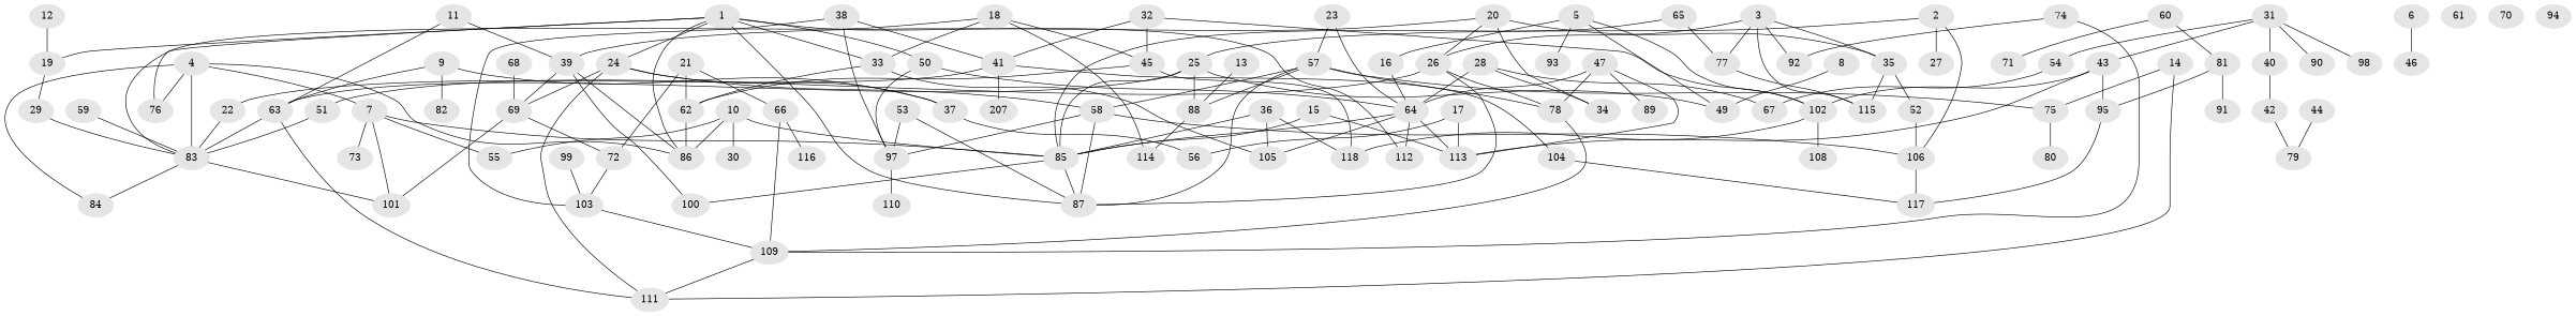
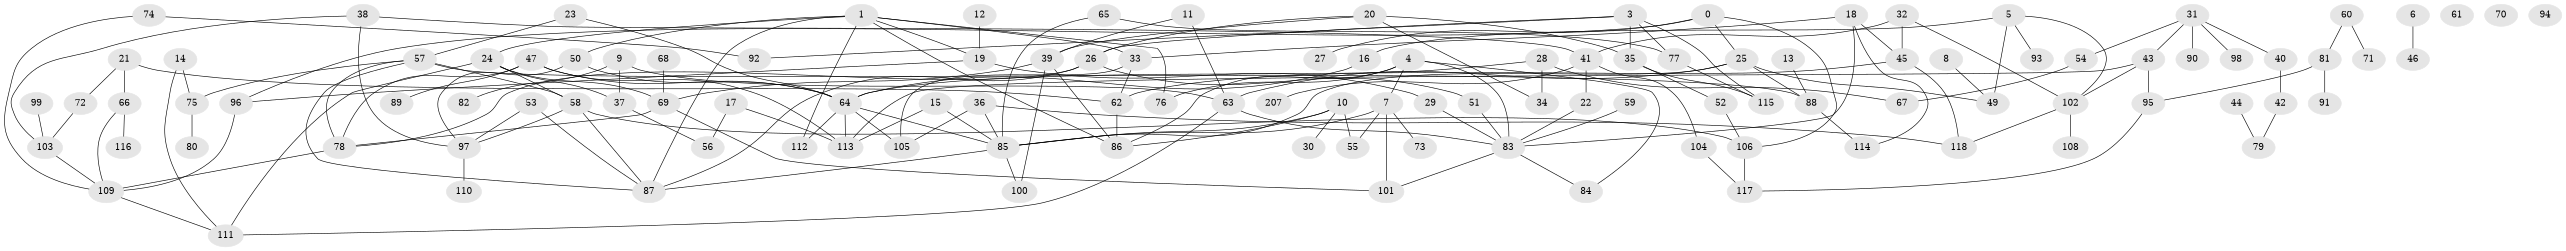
  graph {
    node [color=gray90 style=filled]
    1
    19
    24
    33
    50
    76
    86
    87
    112
+   96
    29
    37
    111
    58
    69
    62
    105
    64
    97
-   2
+   2 [label=0]
    25
    27
    106
    49
    85
    63
    88
    109
    117
    3
    26
    35
    77
    92
    115
    51
    78
    52
    4
    7
    83
    84
    55
    73
    101
    5
    16
    93
    102
    118
    108
    6
    46
    100
    8
    9
    82
    56
    10
    30
    11
    39
    12
    13
    114
    14
    75
    80
    15
    113
    17
    18
    45
    20
    34
    21
    66
    72
    116
    103
    22
    23
    57
    28
    67
    31
    40
    43
    54
    90
    98
    42
    95
    32
    41
    104
    n97 [label=207]
    36
    38
    110
    79
    44
    47
    89
    53
    59
    60
    71
    81
    91
    61
    65
    68
    70
    74
    94
    99
    1 -- 19
    1 -- 24
    1 -- 33
    1 -- 50
    1 -- 76
    1 -- 86
    1 -- 87
    1 -- 112
+   19 -- 96
    19 -- 29
    24 -- 37
    24 -- 111
    24 -- 58
    24 -- 69
    33 -- 62
    33 -- 105
    50 -- 64
    50 -- 97
+   96 -- 109
    29 -- 83
    37 -- 56
    58 -- 87
    58 -- 97
    58 -- 106
    69 -- 101
-   69 -- 72
+   69 -- 78
    62 -- 86
    64 -- 112
    64 -- 105
    64 -- 85
    64 -- 113
    97 -- 110
+   2 -- 96
    2 -- 25
    2 -- 27
    2 -- 106
    25 -- 49
    25 -- 85
    25 -- 63
    25 -- 88
    106 -- 117
    85 -- 87
    85 -- 100
    63 -- 111
    63 -- 83
    88 -- 114
    109 -- 111
    3 -- 26
    3 -- 35
    3 -- 77
    3 -- 92
    3 -- 115
    26 -- 87
    26 -- 51
    26 -- 78
    35 -- 115
    35 -- 52
    77 -- 115
    51 -- 83
    78 -- 109
    52 -- 106
    4 -- 76
    4 -- 86
    4 -- 7
    4 -- 83
    4 -- 84
    7 -- 85
    7 -- 55
    7 -- 73
    7 -- 101
    83 -- 84
    83 -- 101
    5 -- 49
    5 -- 16
    5 -- 93
    5 -- 102
    16 -- 64
    102 -- 118
    102 -- 108
    6 -- 46
    8 -- 49
    9 -- 37
    9 -- 63
    9 -- 82
    10 -- 86
    10 -- 85
    10 -- 55
    10 -- 30
    11 -- 63
    11 -- 39
    39 -- 86
    39 -- 69
    39 -- 100
    12 -- 19
    13 -- 88
    14 -- 111
    14 -- 75
    75 -- 80
    15 -- 85
    15 -- 113
    17 -- 56
    17 -- 113
    18 -- 33
    18 -- 83
    18 -- 114
    18 -- 45
    45 -- 62
    45 -- 118
    20 -- 26
    20 -- 35
    20 -- 39
    20 -- 34
    21 -- 62
    21 -- 66
    21 -- 72
    66 -- 109
    66 -- 116
    72 -- 103
    103 -- 109
    22 -- 83
    23 -- 64
    23 -- 57
    57 -- 87
    57 -- 58
    57 -- 88
    57 -- 78
    57 -- 75
    28 -- 64
    28 -- 34
    28 -- 67
    31 -- 40
    31 -- 43
    31 -- 54
    31 -- 90
    31 -- 98
    40 -- 42
    43 -- 102
    43 -- 113
    43 -- 95
    54 -- 67
    42 -- 79
    95 -- 117
    32 -- 102
    32 -- 45
    32 -- 41
    41 -- 22
    41 -- 104
    41 -- n97
    104 -- 117
    36 -- 105
    36 -- 85
    36 -- 118
    38 -- 97
    38 -- 103
    38 -- 41
    44 -- 79
    47 -- 64
    47 -- 78
    47 -- 113
    47 -- 89
    53 -- 87
    53 -- 97
    59 -- 83
    60 -- 71
    60 -- 81
    81 -- 95
    81 -- 91
    65 -- 85
    65 -- 77
    68 -- 69
    74 -- 109
    74 -- 92
    99 -- 103
  }
